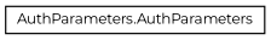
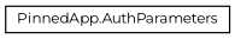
  digraph {
    rankdir=LR
    fontname=Montserrat
-   n1 [color=black fillcolor=white fontname=Montserrat fontsize=10 height=0.2 label="AuthParameters.AuthParameters" shape=record style=filled width=0.4]
+   n1 [color=black fillcolor=white fontname=Montserrat fontsize=10 height=0.2 label="PinnedApp.AuthParameters" shape=record style=filled width=0.4]
  }
